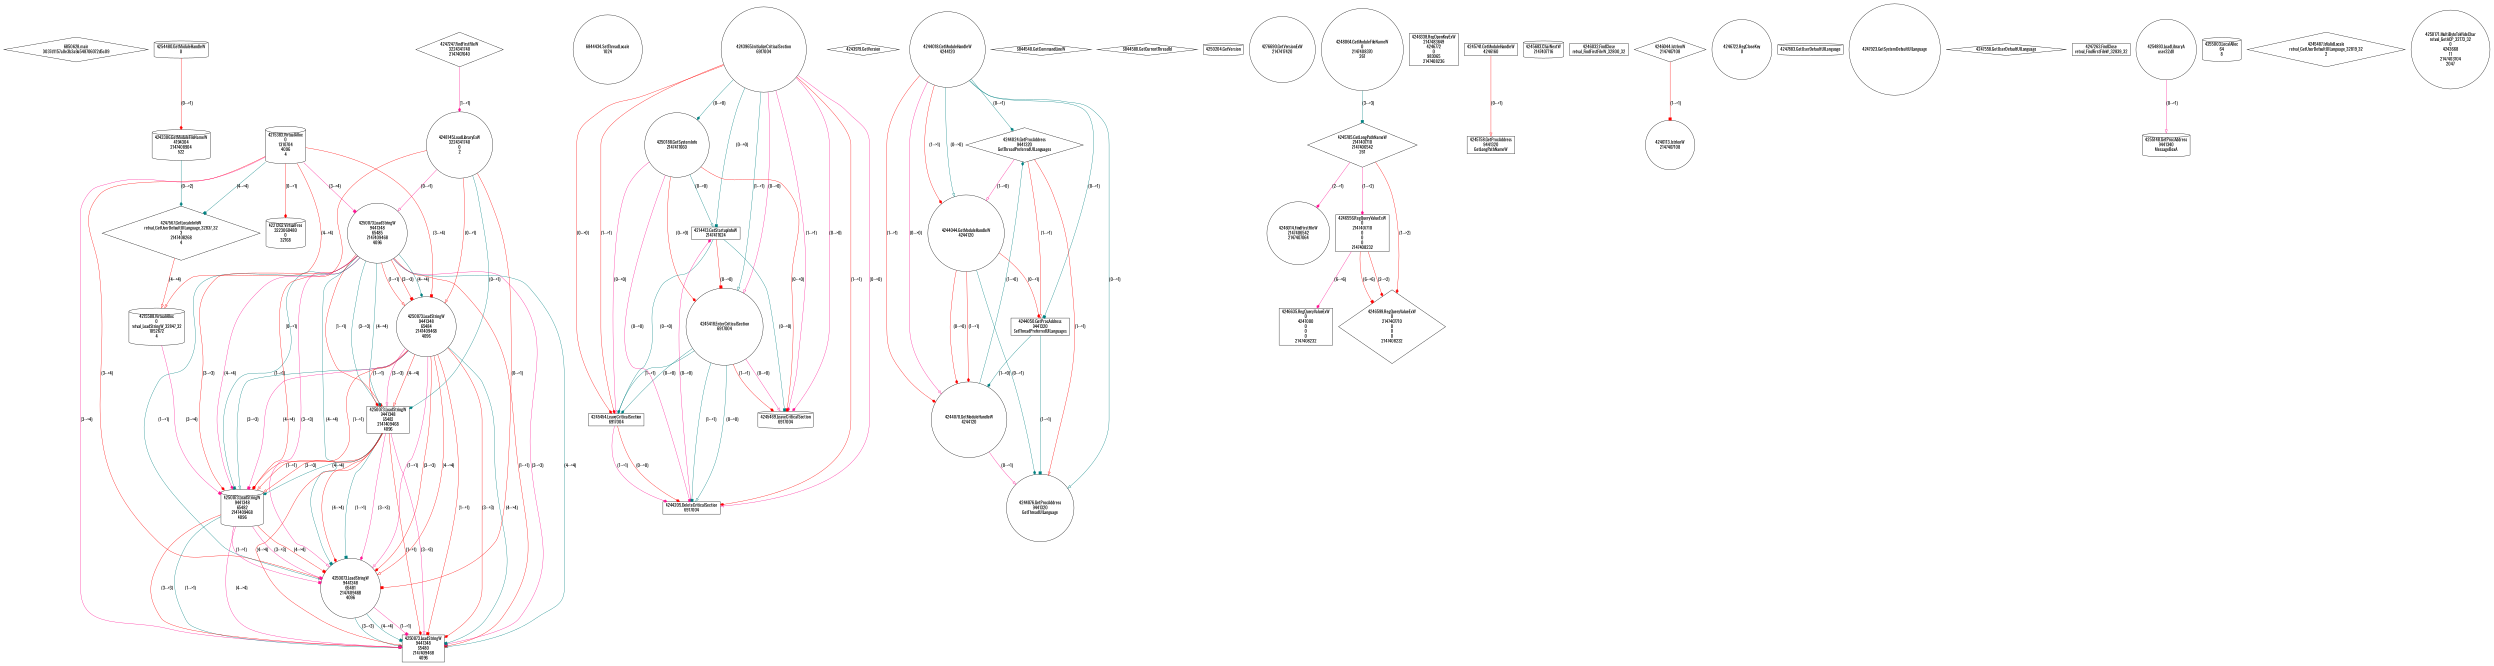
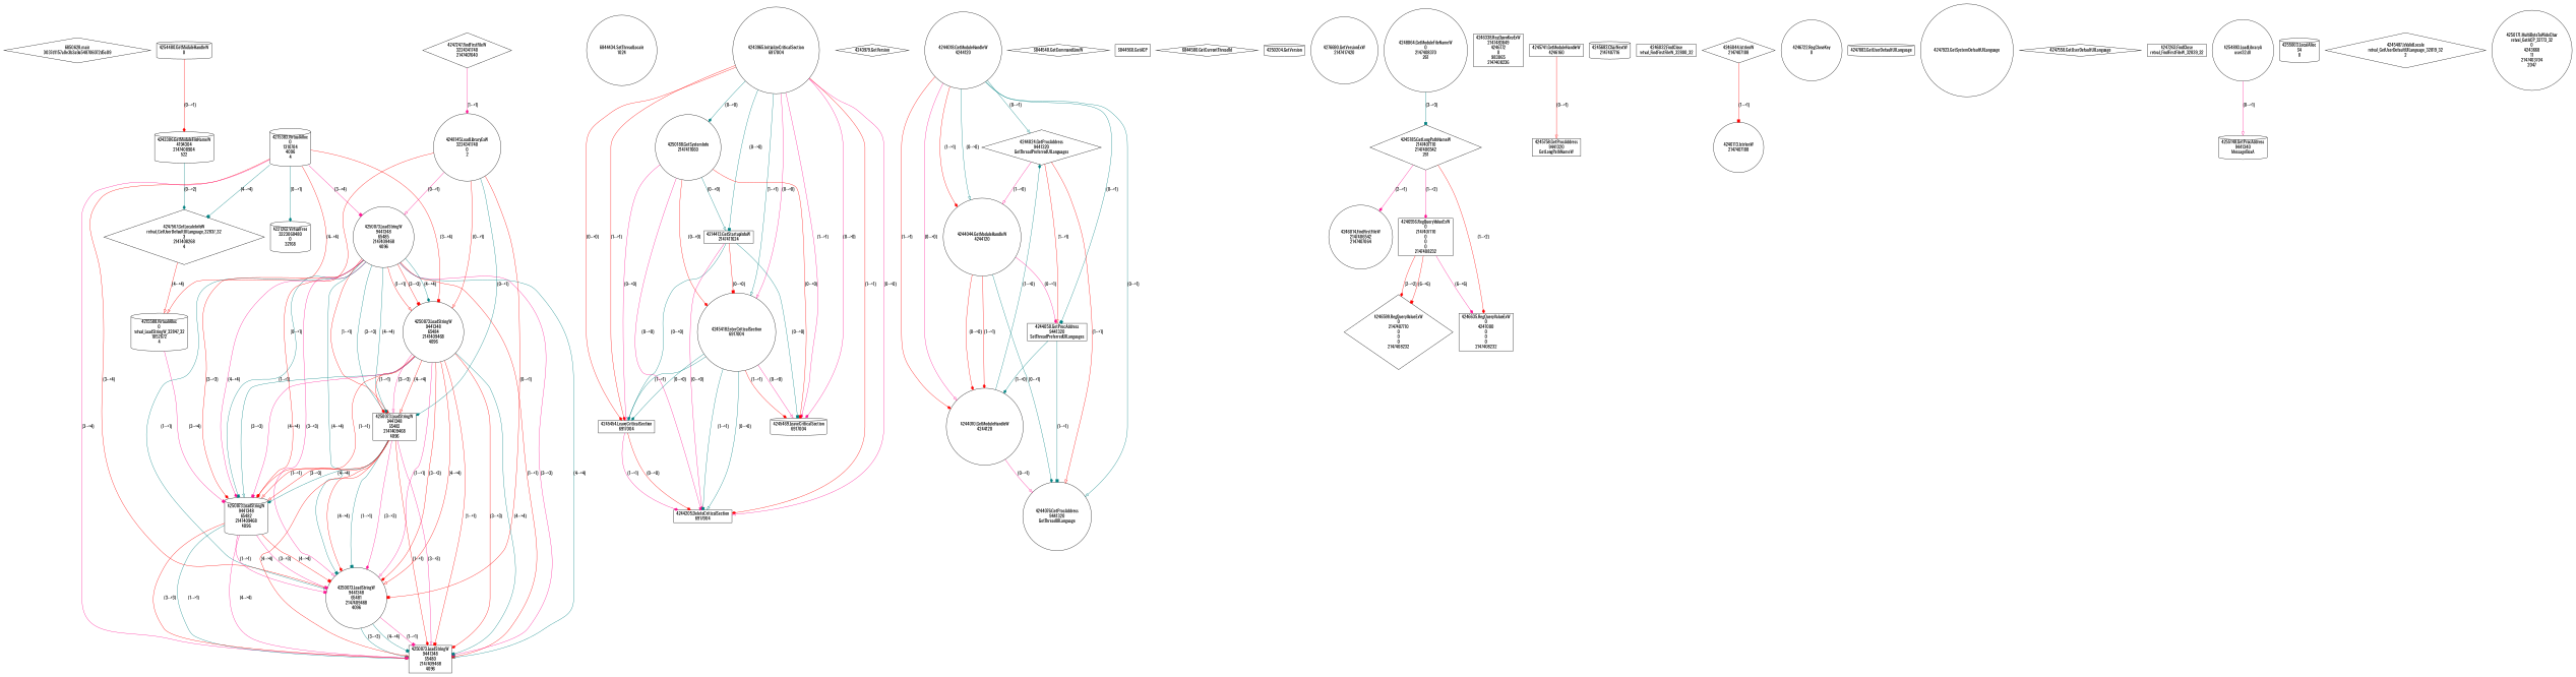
  digraph {
    fontname=Oswald
    node [fontname=Oswald shape=circle]
    edge [arrowhead=diamond color=red fontname=Oswald]
    n1 [label="6850628.main\n0037d1157a0e3b3a9a548706072d5c09" shape=diamond]
    n2 [label="4254480.GetModuleHandleW\n0" shape=cylinder]
    n3 [label="4243306.GetModuleFileNameW\n4194304\n2147408904\n522" shape=cylinder]
    n4 [label="4247567.GetLocaleInfoW\nretval_GetUserDefaultUILanguage_32837_32\n3\n2147408268\n4" shape=diamond]
    n5 [label="6844434.SetThreadLocale\n1024"]
    n6 [label="4243965.InitializeCriticalSection\n6917004"]
    n7 [label="4250188.GetSystemInfo\n2147417660"]
    n8 [label="4214413.GetStartupInfoW\n2147417624" shape=box]
    n9 [label="4245418.EnterCriticalSection\n6917004"]
    n10 [label="4245454.LeaveCriticalSection\n6917004" shape=box]
    n11 [label="4244205.DeleteCriticalSection\n6917004" shape=box]
    n12 [label="4245469.LeaveCriticalSection\n6917004" shape=cylinder]
    n13 [label="4243979.GetVersion\n" shape=diamond]
    n14 [label="4244018.GetModuleHandleW\n4244120"]
    n15 [label="4244024.GetProcAddress\n9441320\nGetThreadPreferredUILanguages" shape=diamond]
    n16 [label="4244044.GetModuleHandleW\n4244120"]
    n17 [label="4244050.GetProcAddress\n9441320\nSetThreadPreferredUILanguages" shape=box]
    n18 [label="4244070.GetModuleHandleW\n4244120"]
    n19 [label="4244076.GetProcAddress\n9441320\nGetThreadUILanguage"]
    n20 [label="6844540.GetCommandLineW\n" shape=diamond]
+   n21 [label="6844560.GetACP\n" shape=box]
    n22 [label="6844580.GetCurrentThreadId\n" shape=diamond]
    n23 [label="4250204.GetVersion\n" shape=cylinder]
    n24 [label="4276690.GetVersionExW\n2147417420"]
    n25 [label="4215588.VirtualAlloc\n0\nretval_LoadStringW_32847_32\n1052672\n4" shape=cylinder]
    n26 [label="4248064.GetModuleFileNameW\n0\n2147408370\n261"]
    n27 [label="4245785.GetLongPathNameW\n2147407710\n2147406542\n261" shape=diamond]
    n28 [label="4246014.FindFirstFileW\n2147406542\n2147407064"]
    n29 [label="4246556.RegQueryValueExW\n0\n2147407710\n0\n0\n0\n2147408232" shape=box]
    n30 [label="4246599.RegQueryValueExW\n0\n2147407710\n0\n0\n0\n2147408232" shape=diamond]
    n31 [label="4215383.VirtualAlloc\n0\n1310704\n4096\n4" shape=cylinder]
    n32 [label="4250073.LoadStringW\n9441348\n65485\n2147409468\n4096"]
    n33 [label="4250073.LoadStringW\n9441348\n65484\n2147409468\n4096"]
    n34 [label="4250073.LoadStringW\n9441348\n65481\n2147409468\n4096"]
    n35 [label="4221262.VirtualFree\n3223060480\n0\n32768" shape=cylinder]
    n36 [label="4250073.LoadStringW\n9441348\n65480\n2147409468\n4096" shape=box]
    n37 [label="4250073.LoadStringW\n9441348\n65483\n2147409468\n4096" shape=box]
    n38 [label="4250073.LoadStringW\n9441348\n65482\n2147409468\n4096" shape=cylinder]
    n39 [label="4246338.RegOpenKeyExW\n2147483649\n4246772\n0\n983065\n2147408236" shape=box]
    n40 [label="4245741.GetModuleHandleW\n4246160" shape=box]
    n41 [label="4245758.GetProcAddress\n9441320\nGetLongPathNameW" shape=box]
    n42 [label="4246635.RegQueryValueExW\n0\n4247000\n0\n0\n0\n2147408232" shape=box]
    n43 [label="4245683.CharNextW\n2147407716" shape=cylinder]
    n44 [label="4246032.FindClose\nretval_FindFirstFileW_32800_32" shape=box]
    n45 [label="4246044.lstrlenW\n2147407108" shape=diamond]
    n46 [label="4246113.lstrlenW\n2147407108"]
    n47 [label="4246722.RegCloseKey\n0"]
    n48 [label="4247883.GetUserDefaultUILanguage\n" shape=cylinder]
    n49 [label="4247923.GetSystemDefaultUILanguage\n"]
    n50 [label="4247558.GetUserDefaultUILanguage\n" shape=diamond]
    n51 [label="4247247.FindFirstFileW\n3224341740\n2147407640" shape=diamond]
    n52 [label="4248145.LoadLibraryExW\n3224341740\n0\n2"]
    n53 [label="4247263.FindClose\nretval_FindFirstFileW_32839_32" shape=box]
    n54 [label="4254893.LoadLibraryA\nuser32.dll"]
    n55 [label="4255148.GetProcAddress\n9441340\nMessageBoxA" shape=cylinder]
    n56 [label="4255003.LocalAlloc\n64\n8" shape=cylinder]
    n57 [label="4245487.IsValidLocale\nretval_GetUserDefaultUILanguage_32819_32\n2" shape=diamond]
    n58 [label="4250171.MultiByteToWideChar\nretval_GetACP_32773_32\n0\n4243668\n11\n2147403704\n2047"]
    n2 -> n3 [label="(0-->1)"]
    n3 -> n4 [color=teal label="(0-->2)"]
    n4 -> n25 [arrowhead=onormal label="(4-->4)"]
    n6 -> n7 [color=teal label="(0-->0)"]
    n6 -> n8 [arrowhead=box color=teal label="(0-->0)"]
    n6 -> n9 [arrowhead=onormal color=teal label="(1-->1)"]
    n6 -> n9 [arrowhead=onormal color=deeppink label="(0-->0)"]
    n6 -> n10 [label="(1-->1)"]
    n6 -> n10 [label="(0-->0)"]
    n6 -> n11 [label="(1-->1)"]
    n6 -> n11 [arrowhead=onormal color=deeppink label="(0-->0)"]
    n6 -> n12 [color=deeppink label="(1-->1)"]
    n6 -> n12 [color=deeppink label="(0-->0)"]
    n7 -> n8 [arrowhead=onormal color=teal label="(0-->0)"]
    n7 -> n9 [label="(0-->0)"]
    n7 -> n10 [arrowhead=onormal color=deeppink label="(0-->0)"]
    n7 -> n11 [arrowhead=box color=deeppink label="(0-->0)"]
    n7 -> n12 [arrowhead=box label="(0-->0)"]
    n8 -> n9 [arrowhead=box label="(0-->0)"]
    n8 -> n10 [color=teal label="(0-->0)"]
-   n11 -> n8 [color=deeppink label="(0-->0)"]
+   n8 -> n11 [color=deeppink label="(0-->0)"]
    n8 -> n12 [arrowhead=box color=teal label="(0-->0)"]
    n9 -> n10 [arrowhead=onormal color=teal label="(1-->1)"]
    n9 -> n10 [color=teal label="(0-->0)"]
    n9 -> n11 [arrowhead=box color=teal label="(1-->1)"]
    n9 -> n11 [arrowhead=onormal color=teal label="(0-->0)"]
    n9 -> n12 [label="(1-->1)"]
    n9 -> n12 [arrowhead=onormal color=deeppink label="(0-->0)"]
    n10 -> n11 [color=deeppink label="(1-->1)"]
    n10 -> n11 [label="(0-->0)"]
-   n14 -> n15 [color=teal label="(0-->1)"]
+   n14 -> n15 [arrowhead=onormal color=teal label="(0-->1)"]
    n14 -> n16 [label="(1-->1)"]
    n14 -> n16 [arrowhead=onormal color=teal label="(0-->0)"]
    n14 -> n17 [arrowhead=box color=teal label="(0-->1)"]
    n14 -> n18 [label="(1-->1)"]
    n14 -> n18 [arrowhead=onormal color=deeppink label="(0-->0)"]
    n14 -> n19 [arrowhead=onormal color=teal label="(0-->1)"]
    n15 -> n16 [arrowhead=onormal color=deeppink label="(1-->0)"]
    n15 -> n17 [arrowhead=onormal label="(1-->1)"]
    n15 -> n19 [arrowhead=onormal label="(1-->1)"]
-   n16 -> n17 [label="(0-->1)"]
+   n16 -> n17 [color=deeppink label="(0-->1)"]
    n16 -> n18 [label="(1-->1)"]
    n16 -> n18 [label="(0-->0)"]
    n16 -> n19 [color=teal label="(0-->1)"]
    n17 -> n18 [color=teal label="(1-->0)"]
    n17 -> n19 [arrowhead=box color=teal label="(1-->1)"]
    n18 -> n15 [color=teal label="(1-->0)"]
    n18 -> n19 [arrowhead=onormal color=deeppink label="(0-->1)"]
    n25 -> n38 [arrowhead=box color=deeppink label="(3-->4)"]
    n26 -> n27 [arrowhead=box color=teal label="(3-->3)"]
    n27 -> n28 [color=deeppink label="(2-->1)"]
    n27 -> n29 [color=deeppink label="(1-->2)"]
-   n27 -> n30 [label="(1-->2)"]
+   n27 -> n42 [label="(1-->2)"]
    n29 -> n30 [label="(2-->2)"]
    n29 -> n30 [arrowhead=box label="(6-->6)"]
    n29 -> n42 [color=deeppink label="(6-->6)"]
    n31 -> n4 [arrowhead=box color=teal label="(4-->4)"]
    n31 -> n25 [arrowhead=onormal label="(4-->4)"]
    n31 -> n32 [arrowhead=box color=deeppink label="(3-->4)"]
    n31 -> n33 [arrowhead=box label="(3-->4)"]
    n31 -> n34 [arrowhead=onormal label="(3-->4)"]
-   n31 -> n35 [label="(0-->1)"]
+   n31 -> n35 [color=teal label="(0-->1)"]
    n31 -> n36 [arrowhead=onormal color=deeppink label="(3-->4)"]
    n32 -> n33 [arrowhead=onormal label="(1-->1)"]
    n32 -> n33 [arrowhead=box label="(3-->3)"]
    n32 -> n33 [color=teal label="(4-->4)"]
    n32 -> n34 [arrowhead=onormal color=teal label="(1-->1)"]
    n32 -> n34 [arrowhead=onormal color=deeppink label="(3-->3)"]
    n32 -> n34 [arrowhead=box color=teal label="(4-->4)"]
    n32 -> n36 [arrowhead=box label="(1-->1)"]
    n32 -> n36 [arrowhead=box color=deeppink label="(3-->3)"]
    n32 -> n36 [arrowhead=onormal color=teal label="(4-->4)"]
    n32 -> n37 [arrowhead=box label="(1-->1)"]
    n32 -> n37 [arrowhead=onormal color=teal label="(3-->3)"]
    n32 -> n37 [color=teal label="(4-->4)"]
    n32 -> n38 [arrowhead=box color=teal label="(1-->1)"]
    n32 -> n38 [label="(3-->3)"]
    n32 -> n38 [color=deeppink label="(4-->4)"]
    n33 -> n34 [arrowhead=onormal color=deeppink label="(1-->1)"]
    n33 -> n34 [label="(3-->3)"]
    n33 -> n34 [arrowhead=onormal label="(4-->4)"]
    n33 -> n36 [arrowhead=box label="(1-->1)"]
    n33 -> n36 [label="(3-->3)"]
    n33 -> n36 [arrowhead=box color=teal label="(4-->4)"]
    n33 -> n37 [label="(1-->1)"]
    n33 -> n37 [arrowhead=onormal color=deeppink label="(3-->3)"]
    n33 -> n37 [arrowhead=onormal label="(4-->4)"]
    n33 -> n38 [label="(1-->1)"]
    n33 -> n38 [arrowhead=onormal color=teal label="(3-->3)"]
    n33 -> n38 [arrowhead=box color=deeppink label="(4-->4)"]
    n34 -> n36 [arrowhead=box color=deeppink label="(1-->1)"]
    n34 -> n36 [color=teal label="(3-->3)"]
    n34 -> n36 [arrowhead=box color=teal label="(4-->4)"]
    n37 -> n34 [arrowhead=box color=teal label="(1-->1)"]
    n37 -> n34 [color=deeppink label="(3-->3)"]
    n37 -> n34 [label="(4-->4)"]
    n37 -> n36 [label="(1-->1)"]
    n37 -> n36 [arrowhead=onormal color=deeppink label="(3-->3)"]
    n37 -> n36 [arrowhead=onormal label="(4-->4)"]
    n37 -> n38 [arrowhead=onormal label="(1-->1)"]
    n37 -> n38 [arrowhead=onormal label="(3-->3)"]
    n37 -> n38 [color=teal label="(4-->4)"]
    n38 -> n34 [arrowhead=box color=deeppink label="(1-->1)"]
    n38 -> n34 [arrowhead=box color=deeppink label="(3-->3)"]
    n38 -> n34 [arrowhead=box label="(4-->4)"]
    n38 -> n36 [arrowhead=onormal color=teal label="(1-->1)"]
    n38 -> n36 [label="(3-->3)"]
    n38 -> n36 [color=deeppink label="(4-->4)"]
    n40 -> n41 [arrowhead=onormal label="(0-->1)"]
    n45 -> n46 [arrowhead=box label="(1-->1)"]
    n51 -> n52 [color=deeppink label="(1-->1)"]
    n52 -> n32 [arrowhead=onormal color=deeppink label="(0-->1)"]
    n52 -> n33 [arrowhead=onormal label="(0-->1)"]
    n52 -> n34 [arrowhead=box label="(0-->1)"]
    n52 -> n37 [color=teal label="(0-->1)"]
    n52 -> n38 [label="(0-->1)"]
    n54 -> n55 [arrowhead=onormal color=deeppink label="(0-->1)"]
  }
